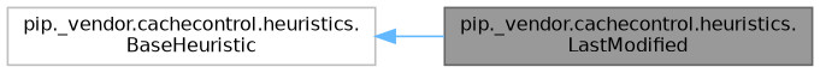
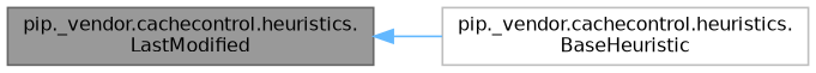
  digraph {
    rankdir=LR
    node [fontname=Helvetica fontsize=10 shape=box style=filled]
    n1 [color=gray40 fillcolor=grey60 fontcolor=black height=0.2 label="pip._vendor.cachecontrol.heuristics.\lLastModified" width=0.4]
    n2 [color=grey75 fillcolor=white height=0.2 label="pip._vendor.cachecontrol.heuristics.\lBaseHeuristic" width=0.4]
-   n2 -> n1 [color=steelblue1 dir=back fontname=Helvetica fontsize=10 labelfontname=Helvetica labelfontsize=10 style=solid]
+   n1 -> n2 [color=steelblue1 dir=back fontname=Helvetica fontsize=10 labelfontname=Helvetica labelfontsize=10 style=solid]
  }
